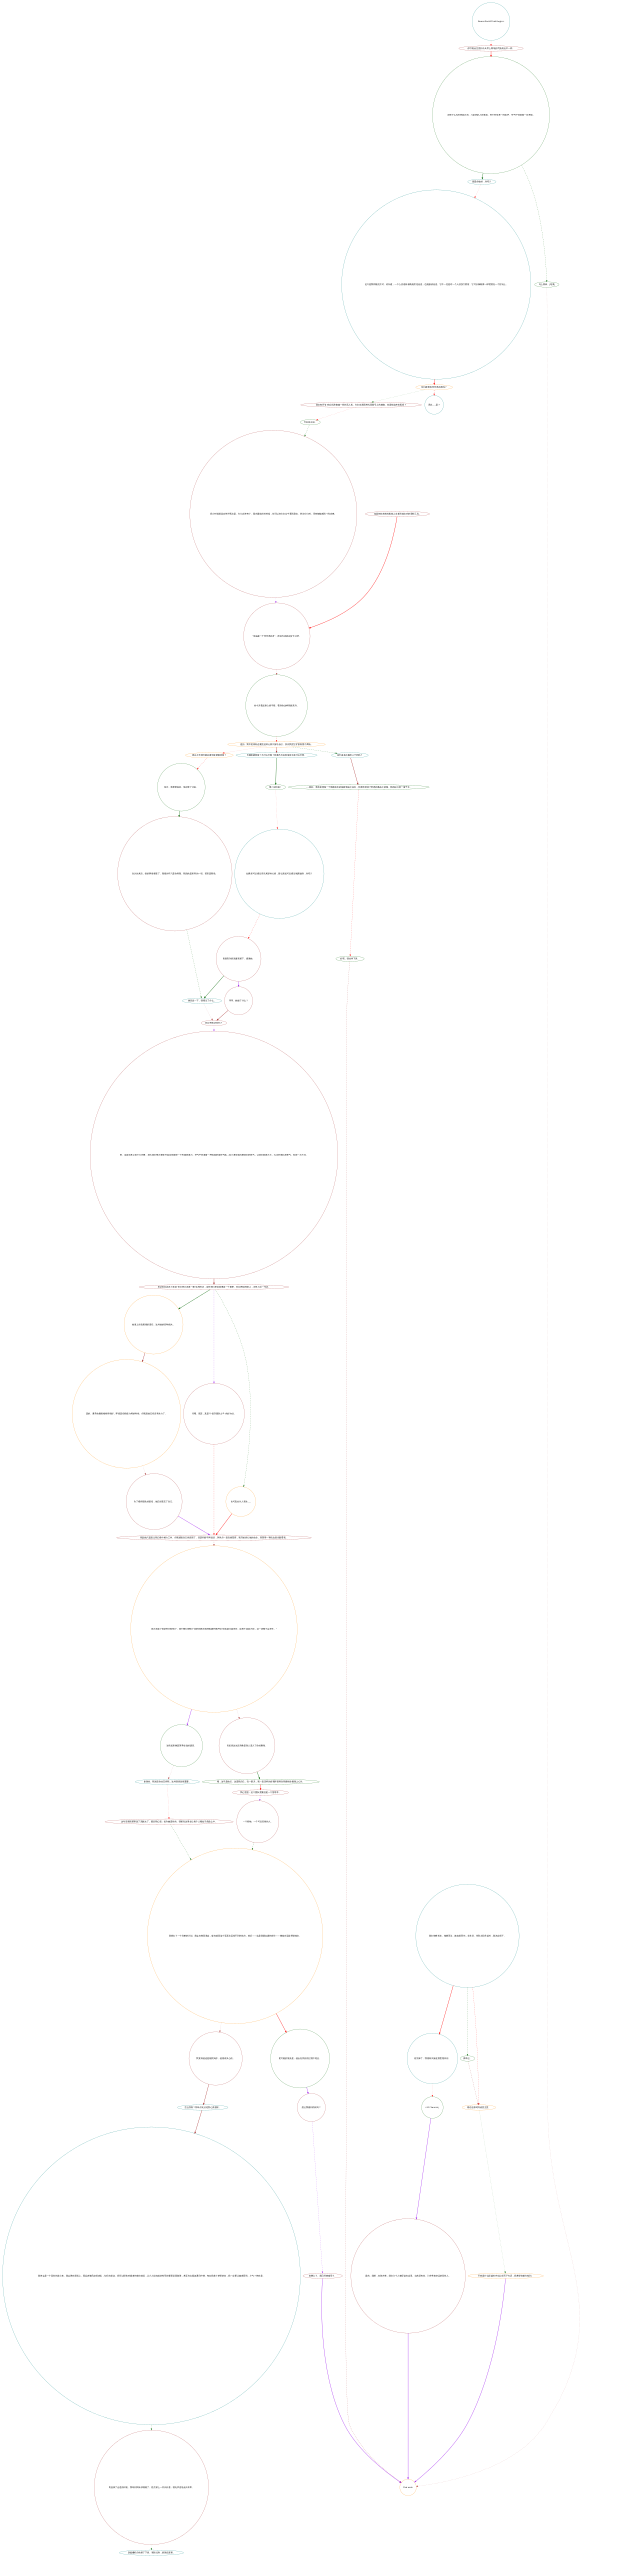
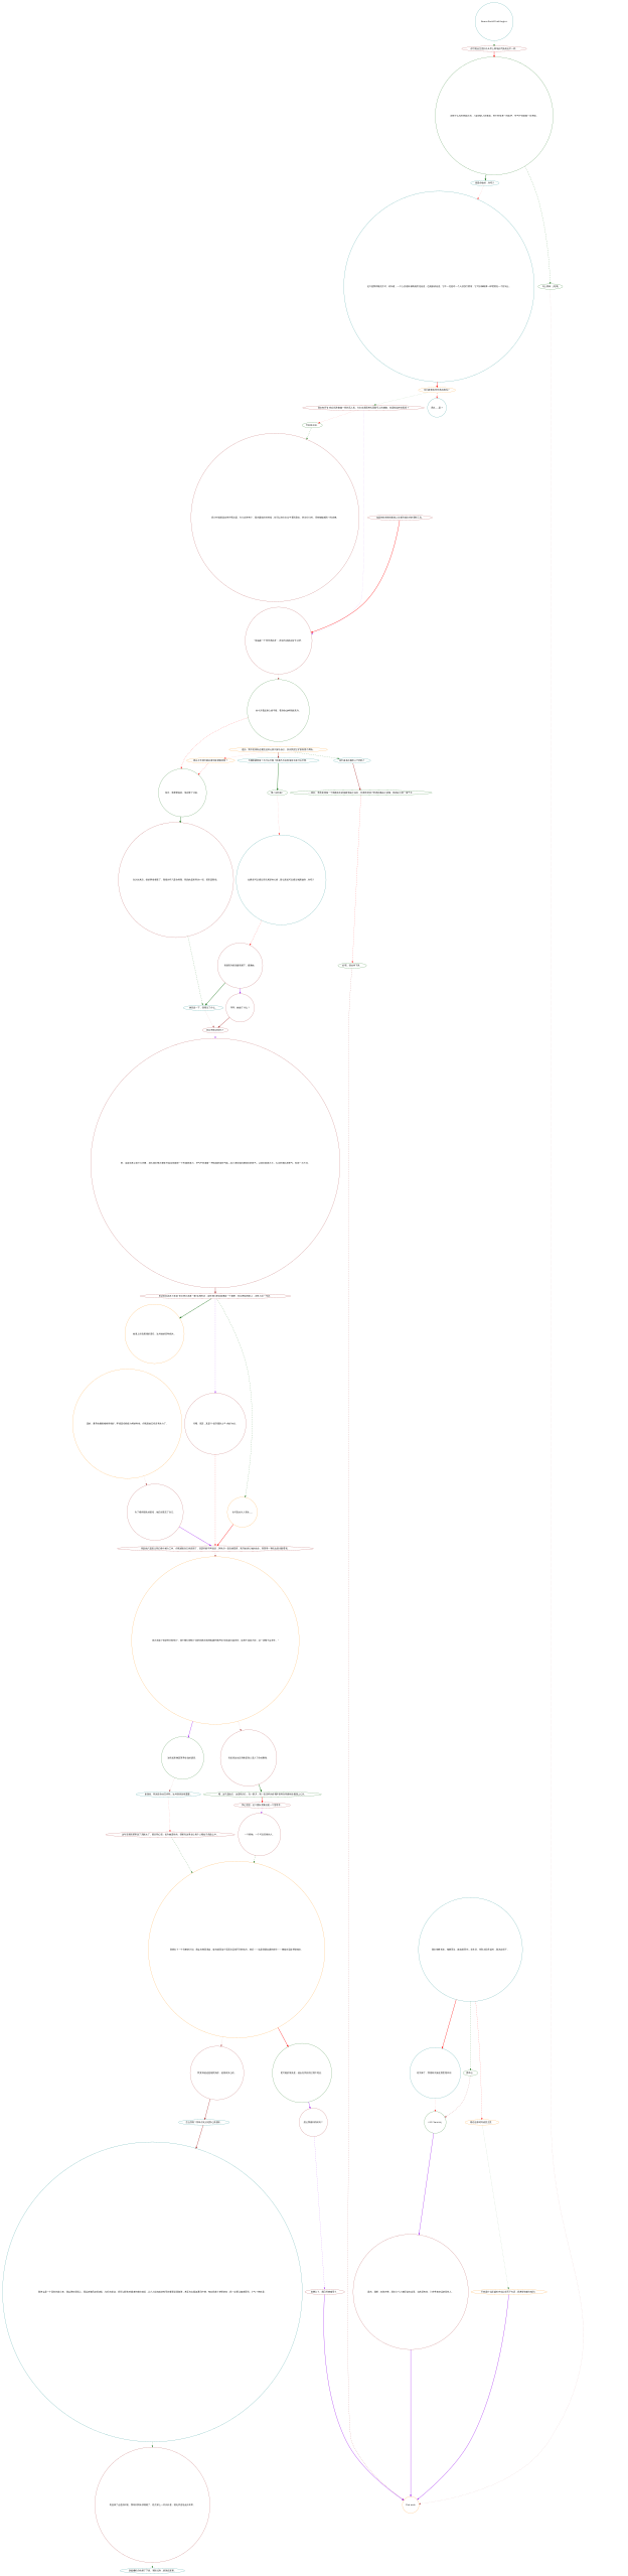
  digraph {
    fontname="Open Sans"
    node [color=brown fontname="Open Sans" shape=circle]
    edge [color=red fontname="Open Sans" style=bold]
    n1 [color=teal label="EleanorRank5Chat6 begins."]
    n2 [label="你可能会注意到今天早上商场的气氛有点不一样。" shape=ellipse]
    n3 [color=darkgreen label="没有什么大的明显区别。只是更多人在微笑。时不时传来一阵笑声。空气中弥漫着一丝幸福。"]
    n4 [color=teal label="那是你做的，对吧？" shape=ellipse]
    n5 [color=darkgreen label="马上回来。[结束]" shape=ellipse]
    n6 [color=teal label="这只是我回馈的方式。你知道，一个心灵感应者既能发送信息，也能接收信息。它不一定是对一个人的强力喷射。它可以像细雾一样喷洒在一个区域上。"]
    "Chat ends." [color=darkorange]
    n8 [color=darkorange label="你们那里有草坪洒水器吗？" shape=ellipse]
    n9 [label="我们有环管-独立机和像她一样的无人机。它们负责照料扎里曼号上的植物。你是指这种东西吗？" shape=ellipse]
    n10 [color=teal label="洒水……器？"]
    n11 [color=darkgreen label="可以这么说。" shape=ellipse]
    n12 [label="我小时候很喜欢草坪洒水器。它们太神奇了。阳光最灿烂的时候，你可以在它们当中看到彩虹。穿过它们时，浑身都能感到一阵凉爽。"]
    n13 [label="“幸福是一个草坪洒水器”。把这句话放在贺卡上吧。"]
    n14 [label="也是把你弟弟的脸按上去直到他尖叫的理想工具。" shape=ellipse]
    n15 [color=darkgreen label="你今天看起来心情不错。看到你这样我很高兴。"]
    n16 [color=darkorange label="是的。我不觉得有必要把这种心情只留给自己。所以我把它扩散到整个商场。" shape=ellipse]
    n17 [color=teal label="这不是有点像给人下药吗？" shape=ellipse]
    n18 [color=teal label="传播积极情绪？为什么不呢？我看不出这和放音乐有什么不同。" shape=ellipse]
    n19 [color=darkorange label="那么今天我可能会看到亚瑟微笑吗？" shape=ellipse]
    n20 [color=darkgreen label="……真好。我本来想做一个散播欢乐的秘密幸福小仙女，结果却变成了邪恶的毒品小妖精。我的好心情一落千丈。" shape=ellipse]
    n21 [color=darkgreen label="哦！好比喻！" shape=ellipse]
    n22 [color=darkgreen label="也许。我希望如此。他忍受了太多。"]
    n23 [color=darkgreen label="好吧。我会停下来。" shape=ellipse]
    n24 [color=teal label="如果碧可以通过音乐来影响心情，那么我也可以通过氛围做到，对吧？"]
    n25 [label="自从你来后，很多事情都变了。我指的不只是你和我。我指的是所有的一切。甚至是商场。"]
    n26 [label="我很高兴碧说服我留下。感谢她。"]
    n27 [color=teal label="倒回去一下。我错过了什么。" shape=ellipse]
    n28 [label="等等。她做了什么？"]
    n29 [label="我没有告诉你吗？" shape=ellipse]
    n30 [label="啊。这是你来之前不久的事。那天我们整天都在外面试图清除一个科腐者巢穴。空气中弥漫着一种凶险的紧张气氛。战斗通常能消磨我们的怒气，让我们筋疲力尽，无法对彼此发脾气，但那一天不同。"]
    n31 [label="我记得亚瑟说了类似“我们明天再做一遍”这样的话，这对我们来说就像是一个重拳。在回商场的路上，没有人说一句话。" shape=ellipse]
    n32 [label="哇哦。亚瑟，真是个“提升团队士气”的好办法。"]
    n33 [color=darkorange label="他可真会讨人喜欢……"]
    n34 [color=darkorange label="他肩上担负着很多责任。这对他的影响很大。"]
    n35 [label="我想他只是想让我们集中精力工作。但我感觉自己快崩溃了。亚瑟和碧不再说话，阿米尔一直在烦昆西，我开始担心他的生命，而莱蒂一有机会就冷眼看我。" shape=ellipse]
    n36 [color=darkorange label="是的。通常他都能掩饰得很好，即使是在精疲力竭的时候。但我想他已经没有余力了。"]
    n37 [color=darkorange label="那天我花了很多时间照镜子。我不断幻想镜子里的我抓住我的喉咙并嘶声说“你就是问题所在。如果不是因为你，这一切都不会发生。”"]
    n38 [label="为了维持团队的团结，他已经透支了自己。"]
    n39 [label="听起来这次反而像是别人进入了你的脑海。"]
    n40 [color=darkgreen label="这听起来像是莱蒂会说的废话。"]
    n41 [color=darkgreen label="哦，这不是他们。这是我自己。在一那天，我一直压抑的自我怀疑和自我憎恨全都涌上心头。" shape=ellipse]
    n42 [color=teal label="谢谢你。我知道你会支持我，这对我来说很重要。" shape=ellipse]
    n43 [label="我心里想：这个团队需要的是一个替罪羊。" shape=ellipse]
    n44 [label="这句话我听莱蒂说了无数次了，最后我心想：也许她是对的。我留在这里会让每个人都处于危险之中。" shape=ellipse]
    n45 [label="一个怪物。一个可以归咎的人。"]
    n46 [color=darkorange label="我想出了一个完整的计划。我会在夜里溜走，躲在城里某个亚瑟永远找不到的地方，然后——这是我最自豪的部分——继续在远处帮助他们。"]
    n47 [label="我觉得他还是能找到你。他很有决心的。"]
    n48 [color=darkgreen label="更可能的情况是，他会在找你的过程中死去。"]
    n49 [color=teal label="怎么找到？阿米尔无法追踪心灵感应。" shape=ellipse]
    n50 [label="想让我感到内疚吗？"]
    n51 [color=teal label="我将会是一个高尚的流亡者。我会蹲在屋顶上，看起来被风吹得凌乱，却目光坚定。我可以报告科腐者的集结情况，让六人组知道炽蛇军在哪里设置路障，甚至充当紧急通讯中继。每次我救了莱蒂的命，我一定要让她感受到。小气？绝对是。"]
    n52 [label="别费心了。我已经够难受了。" shape=ellipse]
    n53 [label="我选择了合适的时机。我等到阿米尔睡着了。然后穿上一件长外套，悄无声息地走向车库。"]
    n54 [color=teal label="防盗栅栏自动落了下来。我转过身，碧就在那里。" shape=ellipse]
    n55 [color=teal label="我们彻夜长谈，相拥而泣。她也很受伤，非常深。等到太阳升起时，我决定留下。"]
    n56 [color=darkorange label="现在还有时间改变主意。" shape=ellipse]
    n57 [color=teal label="碧太棒了。我很高兴她在那里陪伴你。"]
    n58 [color=darkgreen label="真幸运。" shape=ellipse]
    n59 [color=darkorange label="不管是什么怪诞的冲动让你写下句话，我希望你被它呛到。" shape=ellipse]
    n60 [color=darkgreen label="+20 Chemistry"]
    n61 [label="是的。我想，在除夕夜，我们六个人都应该在这里。当然还有你。门外带来好运的陌生人。"]
-   n1 -> n2 [style=dotted]
+   n1 -> n2 [color=darkgreen style=dotted]
    n2 -> n3
    n3 -> n4 [color=darkgreen]
    n3 -> n5 [color=darkgreen style=dashed]
    n4 -> n6 [style=dotted]
    n5 -> "Chat ends." [color=brown style=dotted]
    n6 -> n8
    n8 -> n9 [color=darkgreen style=dotted]
    n8 -> n10 [style=dashed]
    n9 -> n11 [style=dotted]
    n11 -> n12 [color=darkgreen style=dashed]
-   n12 -> n13 [color=purple style=dotted]
+   n9 -> n13 [color=purple style=dotted]
    n13 -> n15 [color=brown style=dotted]
    n14 -> n13
-   n15 -> n16 [style=dashed]
+   n15 -> n22 [style=dashed]
    n16 -> n17 [color=darkgreen style=dashed]
    n16 -> n18 [color=brown]
    n16 -> n19 [style=dotted]
    n17 -> n20 [color=brown]
    n18 -> n21 [color=darkgreen]
    n19 -> n22 [style=dashed]
    n20 -> n23 [style=dashed]
    n21 -> n24 [style=dotted]
    n22 -> n25 [color=darkgreen]
    n23 -> "Chat ends." [color=brown style=dashed]
    n24 -> n26 [style=dashed]
    n25 -> n27 [color=darkgreen style=dashed]
    n26 -> n27 [color=darkgreen]
    n26 -> n28 [color=purple]
    n27 -> n29 [color=brown style=dotted]
    n28 -> n29 [color=brown]
    n29 -> n30 [color=purple style=dotted]
    n30 -> n31 [color=brown]
    n31 -> n32 [color=purple style=dashed]
    n31 -> n33 [color=darkgreen style=dashed]
    n31 -> n34 [color=darkgreen]
    n32 -> n35 [style=dashed]
    n33 -> n35
-   n34 -> n36 [color=brown]
    n35 -> n37 [color=brown style=dashed]
    n36 -> n38 [color=brown style=dotted]
    n37 -> n39 [color=brown style=dotted]
    n37 -> n40 [color=purple]
    n38 -> n35 [color=purple]
    n39 -> n41 [color=darkgreen]
    n40 -> n42 [color=brown style=dotted]
    n41 -> n43
    n42 -> n44 [style=dotted]
    n43 -> n45 [color=purple style=dashed]
    n44 -> n46 [color=darkgreen style=dashed]
    n45 -> n46 [color=darkgreen style=dashed]
    n46 -> n47 [color=brown style=dotted]
    n46 -> n48
    n47 -> n49 [color=brown]
    n48 -> n50 [color=purple]
    n49 -> n51 [color=brown]
    n50 -> n52 [color=purple style=dashed]
    n51 -> n53 [color=darkgreen style=dashed]
    n52 -> "Chat ends." [color=purple]
    n53 -> n54 [color=darkgreen style=dotted]
    n55 -> n56 [style=dashed]
    n55 -> n57
    n55 -> n58 [color=darkgreen style=dashed]
    n56 -> n59 [color=darkgreen style=dotted]
    n57 -> n60 [style=dotted]
-   n58 -> n56 [color=brown style=dashed]
+   n58 -> n60 [color=brown style=dashed]
    n59 -> "Chat ends." [color=purple]
    n60 -> n61 [color=purple]
    n61 -> "Chat ends." [color=purple]
  }
